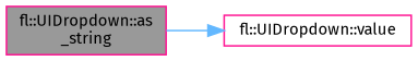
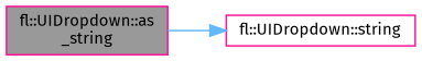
  digraph {
    rankdir=LR
    fontname="Fira Sans"
    node [color=deeppink fontname="Fira Sans" fontsize=10 shape=box style=filled]
    n1 [fillcolor=grey60 fontcolor=black height=0.2 label="fl::UIDropdown::as\l_string" width=0.4]
-   n2 [fillcolor=white height=0.2 label="fl::UIDropdown::value" width=0.4]
+   n2 [fillcolor=white height=0.2 label="fl::UIDropdown::string" width=0.4]
    n1 -> n2 [color=steelblue1 fontname="Fira Sans" fontsize=10 labelfontname=Helvetica labelfontsize=10 style=solid]
  }
